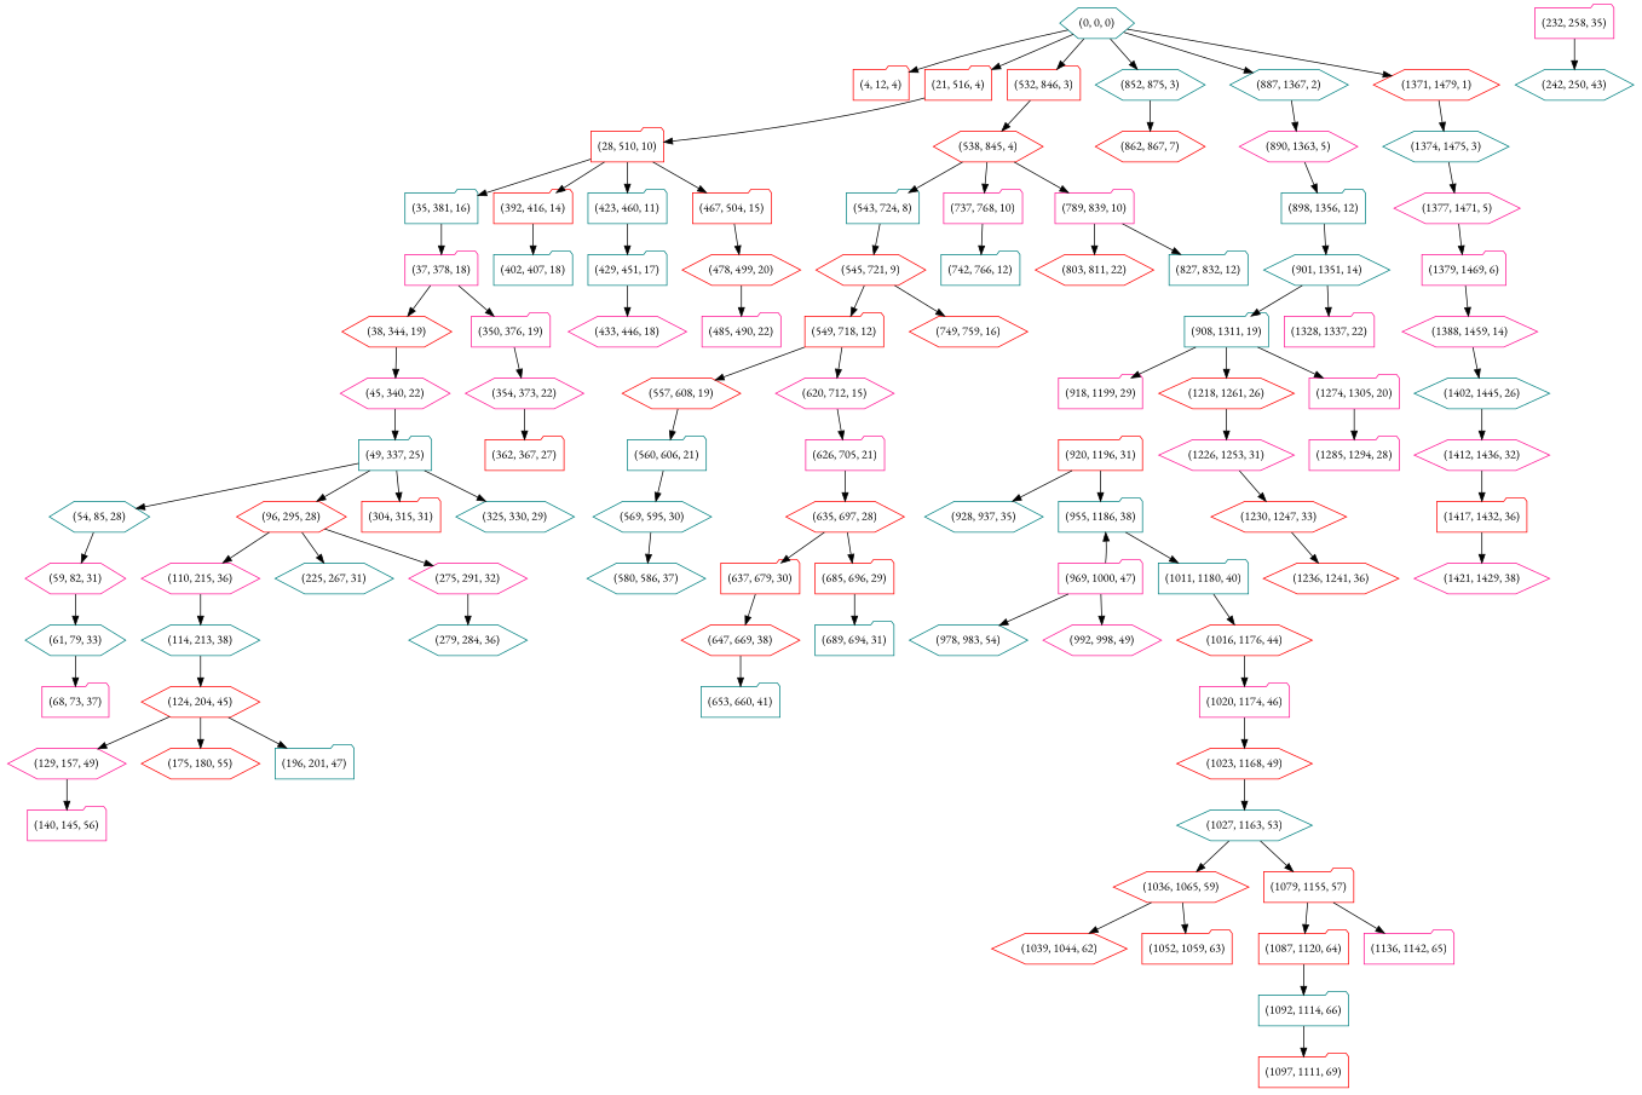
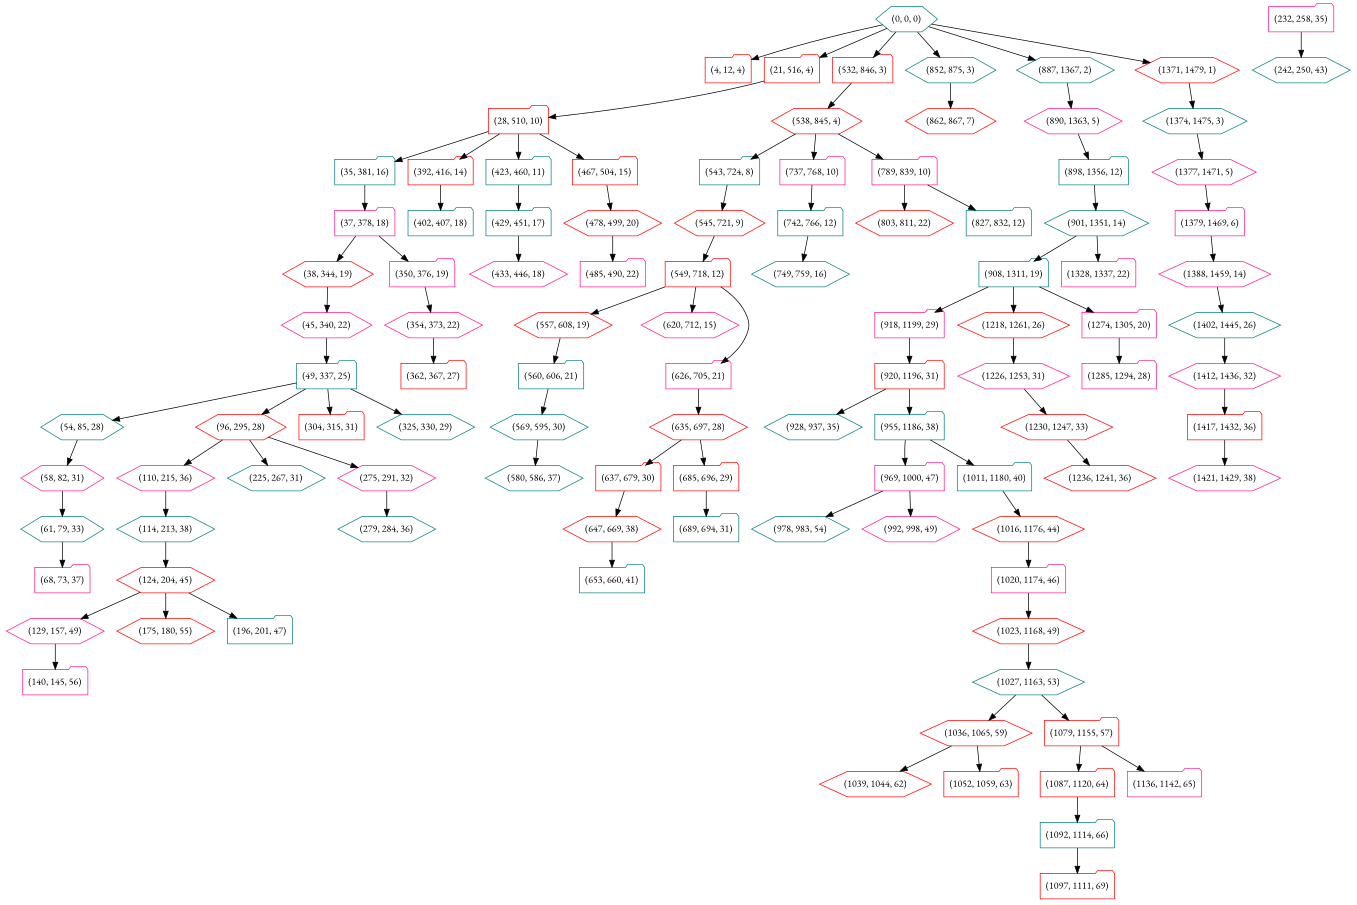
  digraph {
    fontname="EB Garamond"
    node [color=red fontname="EB Garamond" shape=hexagon]
    edge [fontname="EB Garamond"]
    "(0, 0, 0)" [color=teal]
    "(4, 12, 4)" [shape=folder]
    "(21, 516, 4)" [shape=folder]
    "(532, 846, 3)" [shape=folder]
    "(852, 875, 3)" [color=teal]
    "(887, 1367, 2)" [color=teal]
    "(1371, 1479, 1)"
    "(28, 510, 10)" [shape=folder]
    "(538, 845, 4)"
    "(862, 867, 7)"
    "(890, 1363, 5)" [color=deeppink]
    "(1374, 1475, 3)" [color=teal]
    "(35, 381, 16)" [color=teal shape=folder]
    "(392, 416, 14)" [shape=folder]
    "(423, 460, 11)" [color=teal shape=folder]
    "(467, 504, 15)" [shape=folder]
    "(37, 378, 18)" [color=deeppink shape=folder]
    "(402, 407, 18)" [color=teal shape=folder]
    "(429, 451, 17)" [color=teal shape=folder]
    "(478, 499, 20)"
    "(38, 344, 19)"
    "(350, 376, 19)" [color=deeppink shape=folder]
    "(45, 340, 22)" [color=deeppink]
    "(354, 373, 22)" [color=deeppink]
    "(49, 337, 25)" [color=teal shape=folder]
    "(54, 85, 28)" [color=teal]
    "(96, 295, 28)"
    "(304, 315, 31)" [shape=folder]
    "(325, 330, 29)" [color=teal]
-   "(59, 82, 31)" [color=deeppink]
+   "(59, 82, 31)" [color=deeppink label="(58, 82, 31)"]
    "(110, 215, 36)" [color=deeppink]
    "(225, 267, 31)" [color=teal]
    "(275, 291, 32)" [color=deeppink]
    "(61, 79, 33)" [color=teal]
    "(68, 73, 37)" [color=deeppink shape=folder]
    "(114, 213, 38)" [color=teal]
    "(279, 284, 36)" [color=teal]
    "(124, 204, 45)"
    "(129, 157, 49)" [color=deeppink]
    "(175, 180, 55)"
    "(196, 201, 47)" [color=teal shape=folder]
    "(140, 145, 56)" [color=deeppink shape=folder]
    "(232, 258, 35)" [color=deeppink shape=folder]
    "(242, 250, 43)" [color=teal]
    "(362, 367, 27)" [shape=folder]
    "(433, 446, 18)" [color=deeppink]
    "(485, 490, 22)" [color=deeppink shape=folder]
    "(543, 724, 8)" [color=teal shape=folder]
    "(737, 768, 10)" [color=deeppink shape=folder]
    "(789, 839, 10)" [color=deeppink shape=folder]
    "(545, 721, 9)"
    "(742, 766, 12)" [color=teal shape=folder]
    "(803, 811, 22)"
    "(827, 832, 12)" [color=teal shape=folder]
    "(549, 718, 12)" [shape=folder]
    "(557, 608, 19)"
    "(620, 712, 15)" [color=deeppink]
    "(560, 606, 21)" [color=teal shape=folder]
    "(626, 705, 21)" [color=deeppink shape=folder]
    "(569, 595, 30)" [color=teal]
    "(580, 586, 37)" [color=teal]
    "(635, 697, 28)"
    "(637, 679, 30)" [shape=folder]
    "(685, 696, 29)" [shape=folder]
    "(647, 669, 38)"
    "(689, 694, 31)" [color=teal shape=folder]
    "(653, 660, 41)" [color=teal shape=folder]
-   "(749, 759, 16)"
+   "(749, 759, 16)" [color=teal]
    "(898, 1356, 12)" [color=teal shape=folder]
    "(901, 1351, 14)" [color=teal]
    "(908, 1311, 19)" [color=teal shape=folder]
    "(1328, 1337, 22)" [color=deeppink shape=folder]
    "(918, 1199, 29)" [color=deeppink shape=folder]
    "(1218, 1261, 26)"
    "(1274, 1305, 20)" [color=deeppink shape=folder]
    "(920, 1196, 31)" [shape=folder]
    "(1226, 1253, 31)" [color=deeppink]
    "(1285, 1294, 28)" [color=deeppink shape=folder]
    "(928, 937, 35)" [color=teal]
    "(955, 1186, 38)" [color=teal shape=folder]
    "(969, 1000, 47)" [color=deeppink shape=folder]
    "(1011, 1180, 40)" [color=teal shape=folder]
    "(978, 983, 54)" [color=teal]
    "(992, 998, 49)" [color=deeppink]
    "(1016, 1176, 44)"
    "(1020, 1174, 46)" [color=deeppink shape=folder]
    "(1023, 1168, 49)"
    "(1027, 1163, 53)" [color=teal]
    "(1036, 1065, 59)"
    "(1079, 1155, 57)" [shape=folder]
    "(1039, 1044, 62)"
    "(1052, 1059, 63)" [shape=folder]
    "(1087, 1120, 64)" [shape=folder]
    "(1136, 1142, 65)" [color=deeppink shape=folder]
    "(1092, 1114, 66)" [color=teal shape=folder]
    "(1097, 1111, 69)" [shape=folder]
    "(1230, 1247, 33)"
    "(1236, 1241, 36)"
    "(1377, 1471, 5)" [color=deeppink]
    "(1379, 1469, 6)" [color=deeppink shape=folder]
    "(1388, 1459, 14)" [color=deeppink]
    "(1402, 1445, 26)" [color=teal]
    "(1412, 1436, 32)" [color=deeppink]
    "(1417, 1432, 36)" [shape=folder]
    "(1421, 1429, 38)" [color=deeppink]
    "(0, 0, 0)" -> "(4, 12, 4)"
    "(0, 0, 0)" -> "(21, 516, 4)"
    "(0, 0, 0)" -> "(532, 846, 3)"
    "(0, 0, 0)" -> "(852, 875, 3)"
    "(0, 0, 0)" -> "(887, 1367, 2)"
    "(0, 0, 0)" -> "(1371, 1479, 1)"
    "(21, 516, 4)" -> "(28, 510, 10)"
    "(532, 846, 3)" -> "(538, 845, 4)"
    "(852, 875, 3)" -> "(862, 867, 7)"
    "(887, 1367, 2)" -> "(890, 1363, 5)"
    "(1371, 1479, 1)" -> "(1374, 1475, 3)"
    "(28, 510, 10)" -> "(35, 381, 16)"
    "(28, 510, 10)" -> "(392, 416, 14)"
    "(28, 510, 10)" -> "(423, 460, 11)"
    "(28, 510, 10)" -> "(467, 504, 15)"
    "(538, 845, 4)" -> "(543, 724, 8)"
    "(538, 845, 4)" -> "(737, 768, 10)"
    "(538, 845, 4)" -> "(789, 839, 10)"
    "(890, 1363, 5)" -> "(898, 1356, 12)"
    "(1374, 1475, 3)" -> "(1377, 1471, 5)"
    "(35, 381, 16)" -> "(37, 378, 18)"
    "(392, 416, 14)" -> "(402, 407, 18)"
    "(423, 460, 11)" -> "(429, 451, 17)"
    "(467, 504, 15)" -> "(478, 499, 20)"
    "(37, 378, 18)" -> "(38, 344, 19)"
    "(37, 378, 18)" -> "(350, 376, 19)"
    "(429, 451, 17)" -> "(433, 446, 18)"
    "(478, 499, 20)" -> "(485, 490, 22)"
    "(38, 344, 19)" -> "(45, 340, 22)"
    "(350, 376, 19)" -> "(354, 373, 22)"
    "(45, 340, 22)" -> "(49, 337, 25)"
    "(354, 373, 22)" -> "(362, 367, 27)"
    "(49, 337, 25)" -> "(54, 85, 28)"
    "(49, 337, 25)" -> "(96, 295, 28)"
    "(49, 337, 25)" -> "(304, 315, 31)"
    "(49, 337, 25)" -> "(325, 330, 29)"
    "(54, 85, 28)" -> "(59, 82, 31)"
    "(96, 295, 28)" -> "(110, 215, 36)"
    "(96, 295, 28)" -> "(225, 267, 31)"
    "(96, 295, 28)" -> "(275, 291, 32)"
    "(59, 82, 31)" -> "(61, 79, 33)"
    "(110, 215, 36)" -> "(114, 213, 38)"
    "(275, 291, 32)" -> "(279, 284, 36)"
    "(61, 79, 33)" -> "(68, 73, 37)"
    "(114, 213, 38)" -> "(124, 204, 45)"
    "(124, 204, 45)" -> "(129, 157, 49)"
    "(124, 204, 45)" -> "(175, 180, 55)"
    "(124, 204, 45)" -> "(196, 201, 47)"
    "(129, 157, 49)" -> "(140, 145, 56)"
    "(232, 258, 35)" -> "(242, 250, 43)"
    "(543, 724, 8)" -> "(545, 721, 9)"
    "(737, 768, 10)" -> "(742, 766, 12)"
    "(789, 839, 10)" -> "(803, 811, 22)"
    "(789, 839, 10)" -> "(827, 832, 12)"
    "(545, 721, 9)" -> "(549, 718, 12)"
-   "(545, 721, 9)" -> "(749, 759, 16)"
+   "(742, 766, 12)" -> "(749, 759, 16)"
    "(549, 718, 12)" -> "(557, 608, 19)"
    "(549, 718, 12)" -> "(620, 712, 15)"
    "(557, 608, 19)" -> "(560, 606, 21)"
-   "(620, 712, 15)" -> "(626, 705, 21)"
+   "(549, 718, 12)" -> "(626, 705, 21)"
    "(560, 606, 21)" -> "(569, 595, 30)"
    "(626, 705, 21)" -> "(635, 697, 28)"
    "(569, 595, 30)" -> "(580, 586, 37)"
    "(635, 697, 28)" -> "(637, 679, 30)"
    "(635, 697, 28)" -> "(685, 696, 29)"
    "(637, 679, 30)" -> "(647, 669, 38)"
    "(685, 696, 29)" -> "(689, 694, 31)"
    "(647, 669, 38)" -> "(653, 660, 41)"
    "(898, 1356, 12)" -> "(901, 1351, 14)"
    "(901, 1351, 14)" -> "(908, 1311, 19)"
    "(901, 1351, 14)" -> "(1328, 1337, 22)"
    "(908, 1311, 19)" -> "(918, 1199, 29)"
    "(908, 1311, 19)" -> "(1218, 1261, 26)"
    "(908, 1311, 19)" -> "(1274, 1305, 20)"
+   "(918, 1199, 29)" -> "(920, 1196, 31)"
    "(1218, 1261, 26)" -> "(1226, 1253, 31)"
    "(1274, 1305, 20)" -> "(1285, 1294, 28)"
    "(920, 1196, 31)" -> "(928, 937, 35)"
    "(920, 1196, 31)" -> "(955, 1186, 38)"
    "(1226, 1253, 31)" -> "(1230, 1247, 33)"
-   "(969, 1000, 47)" -> "(955, 1186, 38)"
+   "(955, 1186, 38)" -> "(969, 1000, 47)"
    "(955, 1186, 38)" -> "(1011, 1180, 40)"
    "(969, 1000, 47)" -> "(978, 983, 54)"
    "(969, 1000, 47)" -> "(992, 998, 49)"
    "(1011, 1180, 40)" -> "(1016, 1176, 44)"
    "(1016, 1176, 44)" -> "(1020, 1174, 46)"
    "(1020, 1174, 46)" -> "(1023, 1168, 49)"
    "(1023, 1168, 49)" -> "(1027, 1163, 53)"
    "(1027, 1163, 53)" -> "(1036, 1065, 59)"
    "(1027, 1163, 53)" -> "(1079, 1155, 57)"
    "(1036, 1065, 59)" -> "(1039, 1044, 62)"
    "(1036, 1065, 59)" -> "(1052, 1059, 63)"
    "(1079, 1155, 57)" -> "(1087, 1120, 64)"
    "(1079, 1155, 57)" -> "(1136, 1142, 65)"
    "(1087, 1120, 64)" -> "(1092, 1114, 66)"
    "(1092, 1114, 66)" -> "(1097, 1111, 69)"
    "(1230, 1247, 33)" -> "(1236, 1241, 36)"
    "(1377, 1471, 5)" -> "(1379, 1469, 6)"
    "(1379, 1469, 6)" -> "(1388, 1459, 14)"
    "(1388, 1459, 14)" -> "(1402, 1445, 26)"
    "(1402, 1445, 26)" -> "(1412, 1436, 32)"
    "(1412, 1436, 32)" -> "(1417, 1432, 36)"
    "(1417, 1432, 36)" -> "(1421, 1429, 38)"
  }
